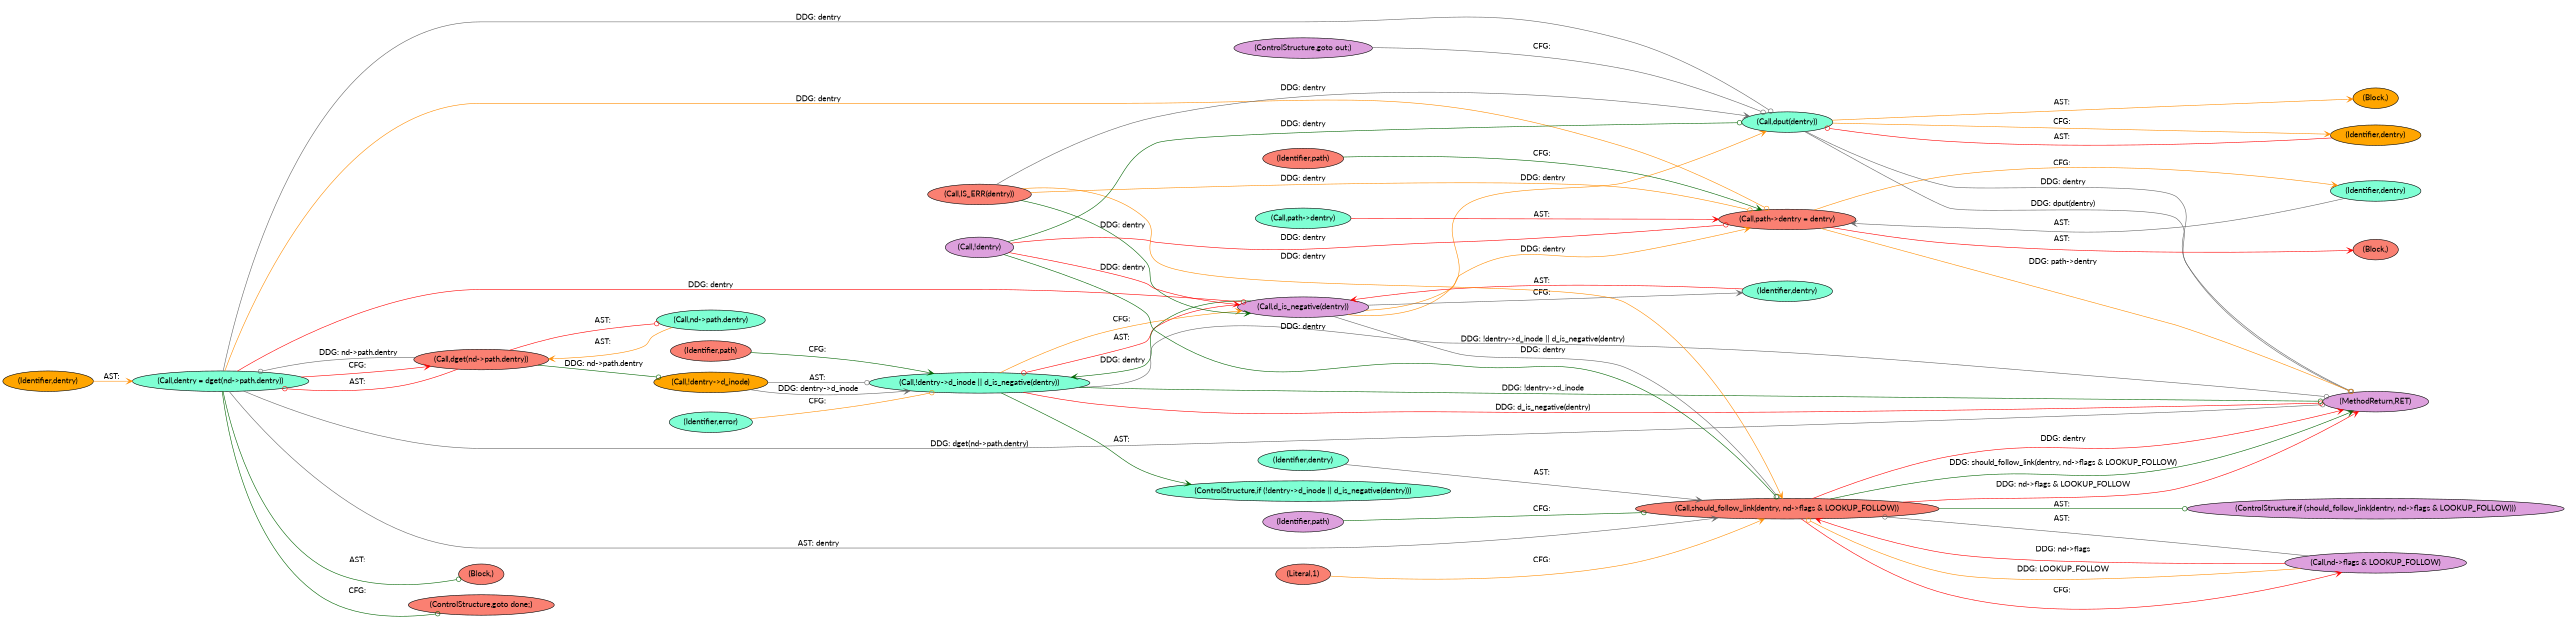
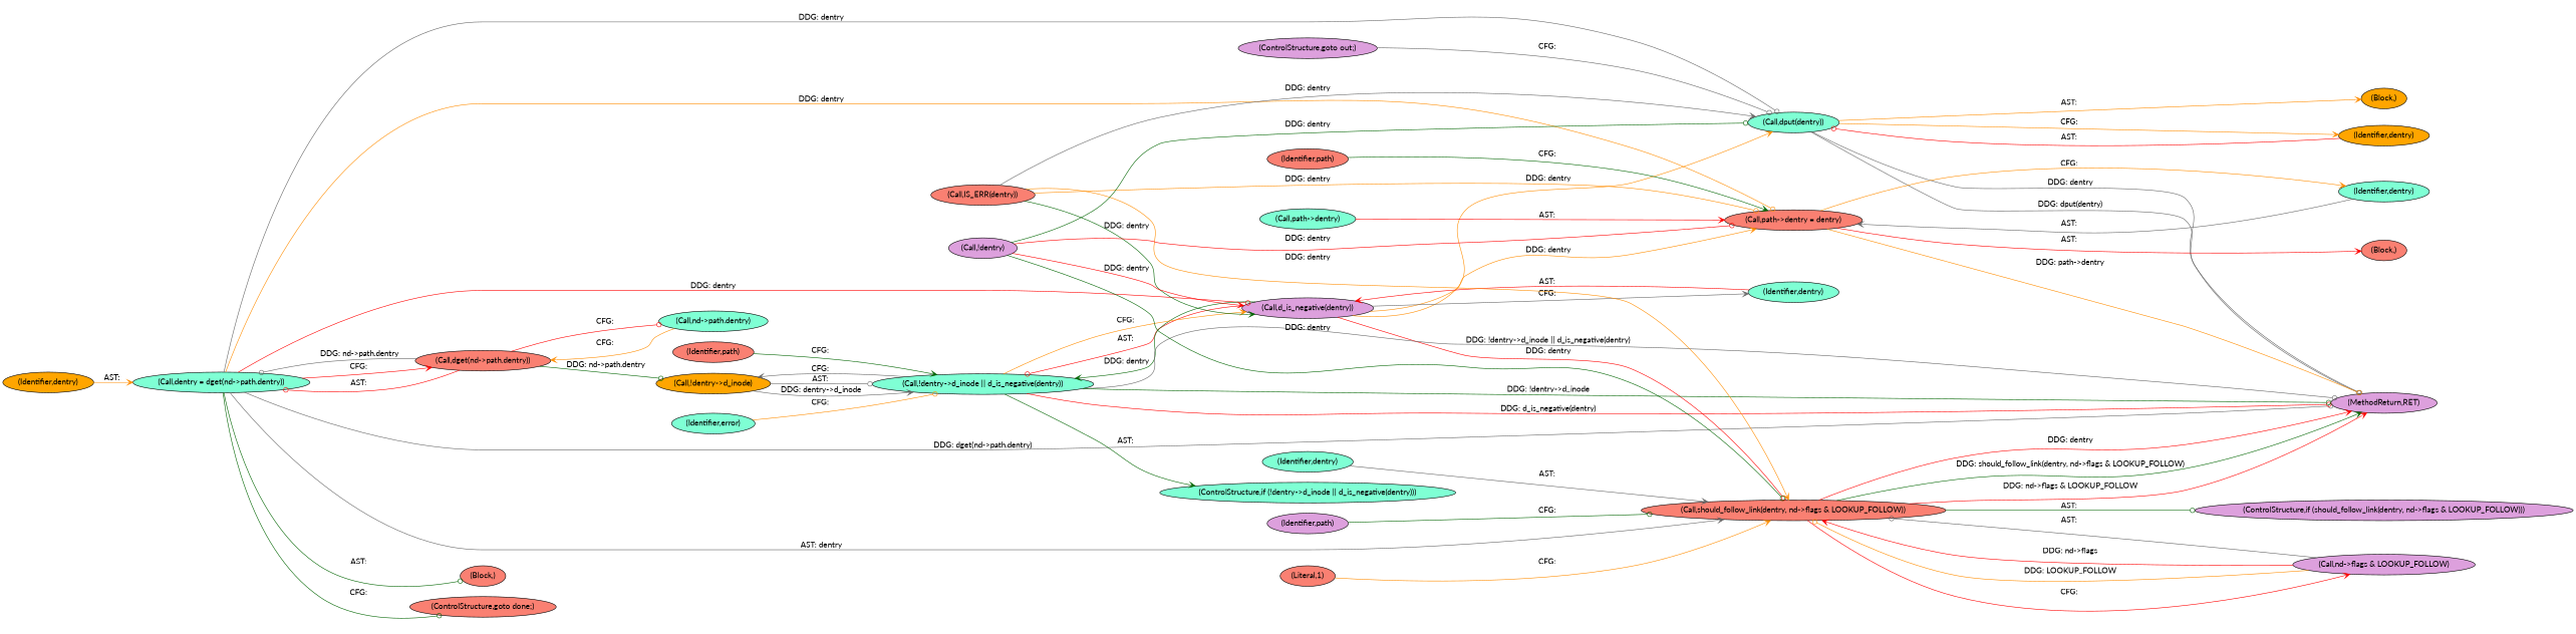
  digraph {
    fontname=Lato
    rankdir=LR
    node [fillcolor=aquamarine fontname=Lato style=filled]
    edge [arrowhead=vee color=red fontname=Lato]
    n1 [label="(Call,dentry = dget(nd->path.dentry))"]
    n2 [fillcolor=salmon label="(Call,dget(nd->path.dentry))"]
    n3 [fillcolor=plum label="(Call,d_is_negative(dentry))"]
    n4 [label="(Call,dput(dentry))"]
    n5 [fillcolor=salmon label="(Call,path->dentry = dentry)"]
    n6 [fillcolor=salmon label="(Call,should_follow_link(dentry, nd->flags & LOOKUP_FOLLOW))"]
    n7 [fillcolor=plum label="(MethodReturn,RET)"]
    n8 [fillcolor=salmon label="(Block,)"]
    n9 [fillcolor=salmon label="(ControlStructure,goto done;)"]
    n10 [label="(Call,nd->path.dentry)"]
    n11 [fillcolor=orange label="(Call,!dentry->d_inode)"]
    n12 [label="(Call,!dentry->d_inode || d_is_negative(dentry))"]
    n13 [label="(Identifier,dentry)"]
    n14 [fillcolor=orange label="(Block,)"]
    n15 [fillcolor=orange label="(Identifier,dentry)"]
    n16 [fillcolor=salmon label="(Block,)"]
    n17 [label="(Identifier,dentry)"]
    n18 [fillcolor=plum label="(ControlStructure,if (should_follow_link(dentry, nd->flags & LOOKUP_FOLLOW)))"]
    n19 [fillcolor=plum label="(Call,nd->flags & LOOKUP_FOLLOW)"]
    n20 [label="(ControlStructure,if (!dentry->d_inode || d_is_negative(dentry)))"]
    n21 [fillcolor=salmon label="(Call,IS_ERR(dentry))"]
    n22 [fillcolor=salmon label="(Identifier,path)"]
    n23 [fillcolor=plum label="(Call,!dentry)"]
    n24 [label="(Identifier,error)"]
    n25 [fillcolor=orange label="(Identifier,dentry)"]
    n26 [fillcolor=salmon label="(Literal,1)"]
    n27 [label="(Identifier,dentry)"]
    n28 [fillcolor=plum label="(ControlStructure,goto out;)"]
    n29 [fillcolor=plum label="(Identifier,path)"]
    n30 [label="(Call,path->dentry)"]
    n31 [fillcolor=salmon label="(Identifier,path)"]
    n1 -> n2 [label="CFG: "]
    n1 -> n3 [arrowhead=odot label="DDG: dentry"]
    n1 -> n4 [arrowhead=odot color=gray40 label="DDG: dentry"]
    n1 -> n5 [arrowhead=odot color=darkorange label="DDG: dentry"]
    n1 -> n6 [color=gray40 label="AST: dentry"]
    n1 -> n7 [arrowhead=odot color=gray40 label="DDG: dget(nd->path.dentry)"]
    n1 -> n8 [arrowhead=odot color=darkgreen label="AST: "]
    n1 -> n9 [arrowhead=odot color=darkgreen label="CFG: "]
    n2 -> n1 [arrowhead=odot label="AST: "]
    n2 -> n1 [arrowhead=odot color=gray40 label="DDG: nd->path.dentry"]
-   n2 -> n10 [arrowhead=odot label="AST: "]
+   n2 -> n10 [arrowhead=odot label="CFG: "]
    n2 -> n11 [arrowhead=odot color=darkgreen label="DDG: nd->path.dentry"]
    n3 -> n4 [color=darkorange label="DDG: dentry"]
    n3 -> n5 [color=darkorange label="DDG: dentry"]
-   n3 -> n6 [arrowhead=odot color=gray40 label="DDG: dentry"]
+   n3 -> n6 [arrowhead=odot label="DDG: dentry"]
    n3 -> n12 [arrowhead=odot label="AST: "]
    n3 -> n12 [color=darkgreen label="DDG: dentry"]
    n3 -> n13 [color=gray40 label="CFG: "]
    n4 -> n7 [arrowhead=odot color=gray40 label="DDG: dentry"]
    n4 -> n7 [arrowhead=odot color=gray40 label="DDG: dput(dentry)"]
    n4 -> n14 [color=darkorange label="AST: "]
    n4 -> n15 [color=darkorange label="CFG: "]
    n5 -> n7 [arrowhead=odot color=darkorange label="DDG: path->dentry"]
    n5 -> n16 [label="AST: "]
    n5 -> n17 [color=darkorange label="CFG: "]
    n6 -> n7 [label="DDG: dentry"]
    n6 -> n7 [color=darkgreen label="DDG: should_follow_link(dentry, nd->flags & LOOKUP_FOLLOW)"]
    n6 -> n7 [label="DDG: nd->flags & LOOKUP_FOLLOW"]
    n6 -> n18 [arrowhead=odot color=darkgreen label="AST: "]
    n6 -> n19 [label="CFG: "]
-   n10 -> n2 [color=darkorange label="AST: "]
+   n10 -> n2 [color=darkorange label="CFG: "]
    n11 -> n12 [arrowhead=odot color=gray40 label="AST: "]
    n11 -> n12 [color=gray40 label="DDG: dentry->d_inode"]
    n12 -> n3 [color=darkorange label="CFG: "]
    n12 -> n7 [arrowhead=odot label="DDG: d_is_negative(dentry)"]
    n12 -> n7 [arrowhead=odot color=gray40 label="DDG: !dentry->d_inode || d_is_negative(dentry)"]
    n12 -> n7 [arrowhead=odot color=darkgreen label="DDG: !dentry->d_inode"]
+   n12 -> n11 [color=gray40 label="CFG: "]
    n12 -> n20 [color=darkgreen label="AST: "]
    n13 -> n3 [label="AST: "]
    n15 -> n4 [arrowhead=odot label="AST: "]
    n17 -> n5 [color=gray40 label="AST: "]
    n19 -> n6 [arrowhead=odot color=gray40 label="AST: "]
    n19 -> n6 [label="DDG: nd->flags"]
    n19 -> n6 [arrowhead=odot color=darkorange label="DDG: LOOKUP_FOLLOW"]
    n21 -> n3 [color=darkgreen label="DDG: dentry"]
    n21 -> n4 [color=gray40 label="DDG: dentry"]
    n21 -> n5 [arrowhead=odot color=darkorange label="DDG: dentry"]
    n21 -> n6 [color=darkorange label="DDG: dentry"]
    n22 -> n12 [color=darkgreen label="CFG: "]
    n23 -> n3 [label="DDG: dentry"]
    n23 -> n4 [arrowhead=odot color=darkgreen label="DDG: dentry"]
    n23 -> n5 [arrowhead=odot label="DDG: dentry"]
    n23 -> n6 [arrowhead=odot color=darkgreen label="DDG: dentry"]
    n24 -> n12 [arrowhead=odot color=darkorange label="CFG: "]
    n25 -> n1 [color=darkorange label="AST: "]
    n26 -> n6 [color=darkorange label="CFG: "]
    n27 -> n6 [color=gray40 label="AST: "]
    n28 -> n4 [arrowhead=odot color=gray40 label="CFG: "]
    n29 -> n6 [arrowhead=odot color=darkgreen label="CFG: "]
    n30 -> n5 [label="AST: "]
    n31 -> n5 [color=darkgreen label="CFG: "]
  }
